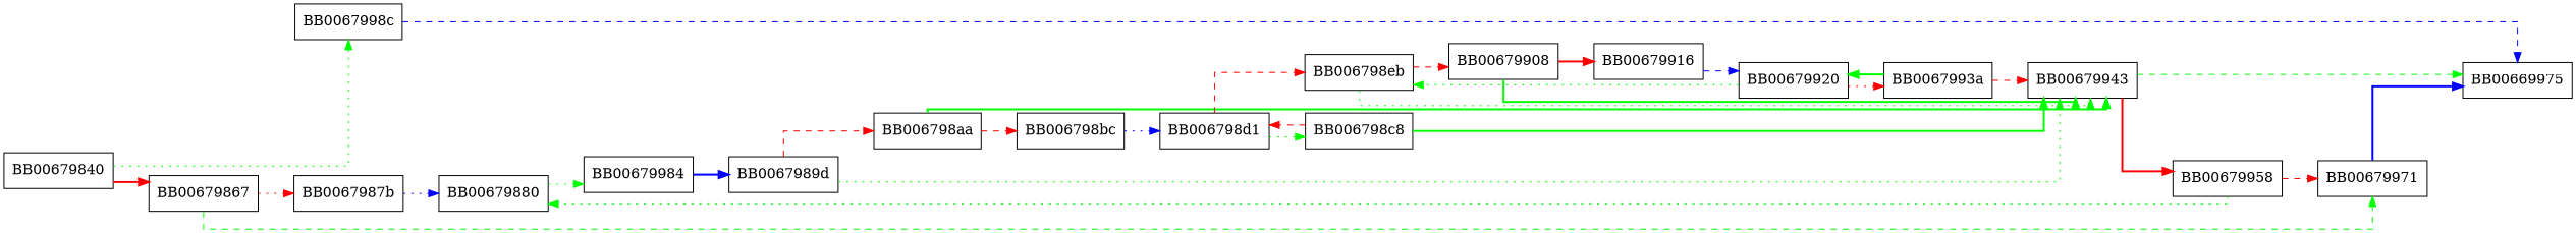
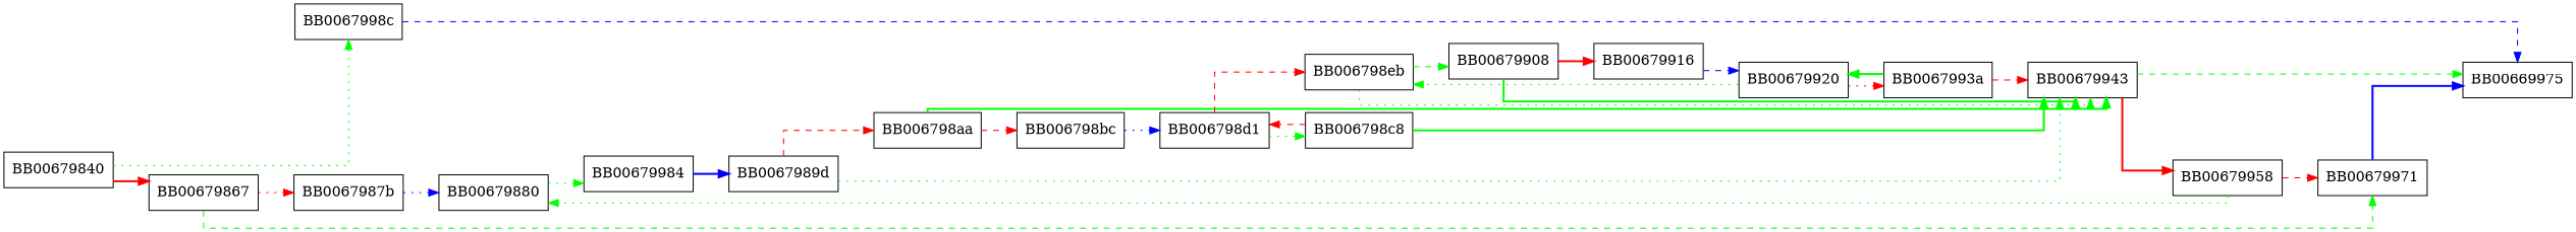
  digraph {
    rankdir=LR
    splines=ortho
    node [shape=box]
    edge [color=green style=dotted]
    BB00679840
    BB0067998c
    BB00679867
    n4 [label=BB00669975]
    BB00679971
    BB0067987b
    BB00679880
    BB00679984
    BB0067989d
    BB00679943
    BB006798aa
    BB00679958
    BB006798bc
    BB006798d1
    BB006798c8
    BB006798eb
    BB00679908
    BB00679916
    BB00679920
    BB0067993a
    BB00679840 -> BB0067998c
    BB00679840 -> BB00679867 [color=red style=bold]
    BB0067998c -> n4 [color=blue style=dashed]
    BB00679867 -> BB00679971 [style=dashed]
    BB00679867 -> BB0067987b [color=red]
    BB00679971 -> n4 [color=blue style=bold]
    BB0067987b -> BB00679880 [color=blue]
    BB00679880 -> BB00679984
    BB00679984 -> BB0067989d [color=blue style=bold]
    BB0067989d -> BB00679943
    BB0067989d -> BB006798aa [color=red style=dashed]
    BB00679943 -> n4 [style=dashed]
    BB00679943 -> BB00679958 [color=red style=bold]
    BB006798aa -> BB00679943 [style=bold]
    BB006798aa -> BB006798bc [color=red style=dashed]
    BB00679958 -> BB00679971 [color=red style=dashed]
    BB00679958 -> BB00679880
    BB006798bc -> BB006798d1 [color=blue]
    BB006798d1 -> BB006798c8
    BB006798d1 -> BB006798eb [color=red style=dashed]
    BB006798c8 -> BB00679943 [style=bold]
    BB006798c8 -> BB006798d1 [color=red style=dashed]
    BB006798eb -> BB00679943
-   BB006798eb -> BB00679908 [color=red style=dashed]
+   BB006798eb -> BB00679908 [style=dashed]
    BB00679908 -> BB00679943 [style=bold]
    BB00679908 -> BB00679916 [color=red style=bold]
    BB00679916 -> BB00679920 [color=blue style=dashed]
    BB00679920 -> BB006798eb
    BB00679920 -> BB0067993a [color=red]
    BB0067993a -> BB00679943 [color=red style=dashed]
    BB0067993a -> BB00679920 [style=bold]
  }
